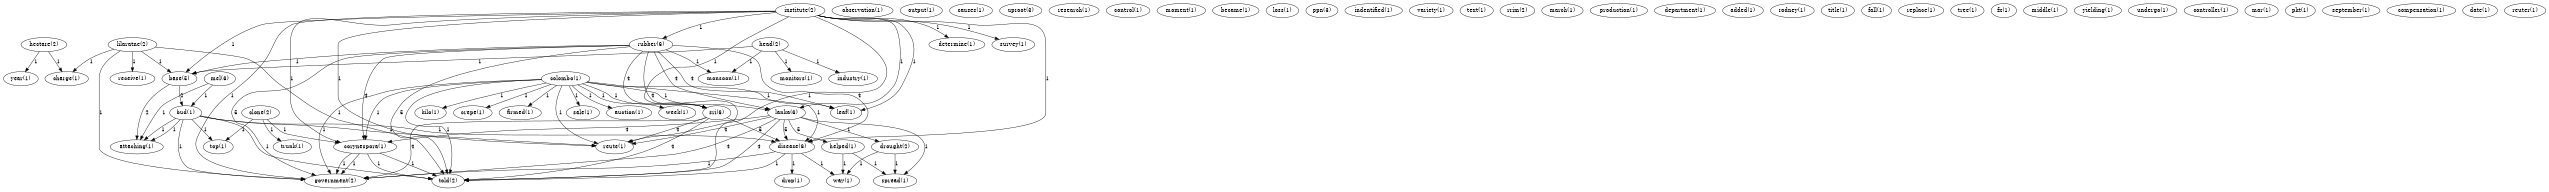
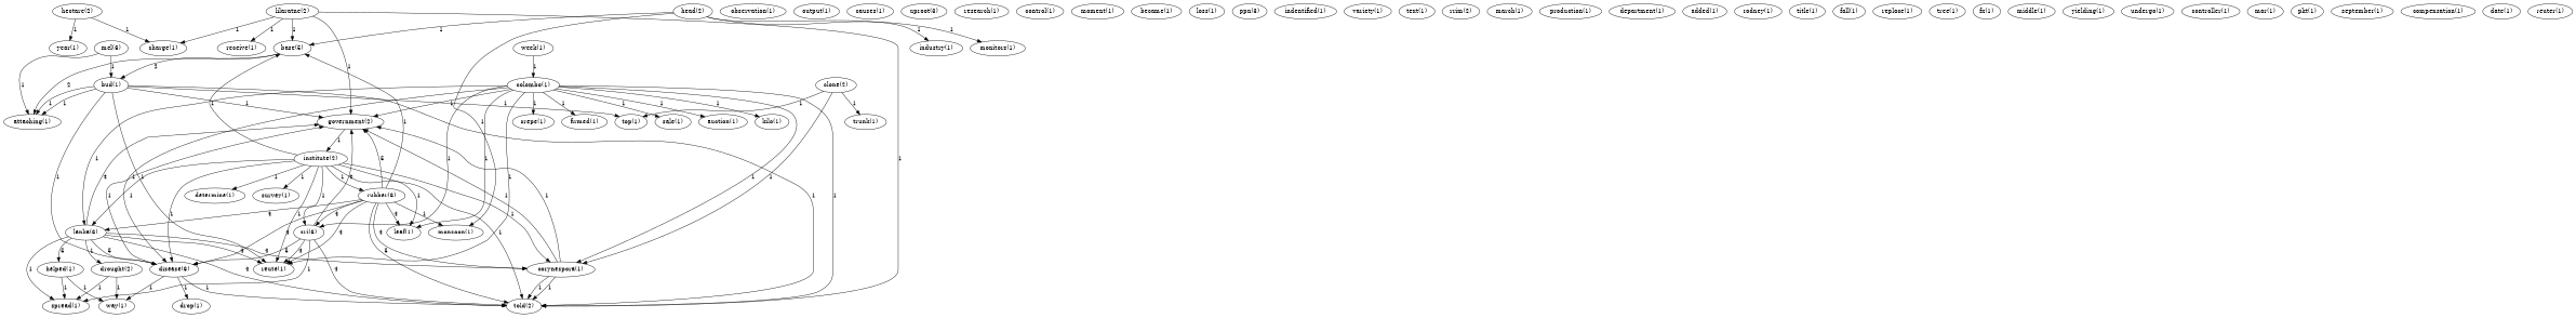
  digraph {
    n1 [label="hectare(2)"]
    n2 [label="year(1)"]
    n3 [label="charge(1)"]
    n4 [label="observation(1)"]
    n5 [label="output(1)"]
    n6 [label="head(2)"]
    n7 [label="monitors(1)"]
    n8 [label="industry(1)"]
    n9 [label="monsoon(1)"]
    n10 [label="base(5)"]
    n11 [label="bud(1)"]
    n12 [label="attaching(1)"]
    n13 [label="government(2)"]
    n14 [label="told(2)"]
    n15 [label="disease(6)"]
    n16 [label="reute(1)"]
    n17 [label="top(1)"]
    n18 [label="causes(1)"]
    n19 [label="corynespora(1)"]
    n20 [label="uproot(3)"]
    n21 [label="institute(2)"]
    n22 [label="rubber(6)"]
    n23 [label="leaf(1)"]
    n24 [label="lanka(6)"]
    n25 [label="sri(6)"]
    n26 [label="determine(1)"]
    n27 [label="survey(1)"]
    n28 [label="helped(1)"]
    n29 [label="drought(2)"]
    n30 [label="spread(1)"]
    n31 [label="way(1)"]
    n32 [label="drop(1)"]
    n33 [label="research(1)"]
    n34 [label="colombo(1)"]
    n35 [label="crepe(1)"]
    n36 [label="firmed(1)"]
    n37 [label="sale(1)"]
    n38 [label="auction(1)"]
    n39 [label="week(1)"]
    n40 [label="kilo(1)"]
    n41 [label="control(1)"]
    n42 [label="moment(1)"]
    n43 [label="became(1)"]
    n44 [label="clone(2)"]
    n45 [label="trunk(1)"]
    n46 [label="loss(1)"]
    n47 [label="ppn(3)"]
    n48 [label="indentified(1)"]
    n49 [label="variety(1)"]
    n50 [label="text(1)"]
    n51 [label="rrim(2)"]
    n52 [label="march(1)"]
    n53 [label="production(1)"]
    n54 [label="department(1)"]
    n55 [label="added(1)"]
    n56 [label="rodney(1)"]
    n57 [label="title(1)"]
    n58 [label="fall(1)"]
    n59 [label="replace(1)"]
    n60 [label="tree(1)"]
    n61 [label="fx(1)"]
    n62 [label="middle(1)"]
    n63 [label="yielding(1)"]
    n64 [label="undergo(1)"]
    n65 [label="lilaratne(2)"]
    n66 [label="receive(1)"]
    n67 [label="controller(1)"]
    n68 [label="mel(6)"]
    n69 [label="mar(1)"]
    n70 [label="pkt(1)"]
    n71 [label="september(1)"]
    n72 [label="compensation(1)"]
    n73 [label="date(1)"]
    n74 [label="reuter(1)"]
    n1 -> n2 [label=1]
    n1 -> n3 [label=1]
    n6 -> n7 [label=1]
    n6 -> n8 [label=1]
    n6 -> n9 [label=1]
    n6 -> n10 [label=1]
    n10 -> n11 [label=2]
    n10 -> n12 [label=2]
    n11 -> n12 [label=1]
    n11 -> n12 [label=1]
    n11 -> n13 [label=1]
    n11 -> n14 [label=1]
    n11 -> n15 [label=1]
    n11 -> n16 [label=1]
    n11 -> n17 [label=1]
    n15 -> n13 [label=1]
    n15 -> n14 [label=1]
    n15 -> n31 [label=1]
    n15 -> n32 [label=1]
    n19 -> n13 [label=1]
    n19 -> n13 [label=1]
    n19 -> n14 [label=1]
    n19 -> n14 [label=1]
    n21 -> n10 [label=1]
-   n21 -> n13 [label=1]
+   n13 -> n21 [label=1]
    n21 -> n14 [label=1]
    n21 -> n15 [label=1]
    n21 -> n16 [label=1]
    n21 -> n19 [label=1]
    n21 -> n22 [label=1]
    n21 -> n23 [label=1]
    n21 -> n24 [label=1]
    n21 -> n25 [label=1]
    n21 -> n26 [label=1]
    n21 -> n27 [label=1]
    n22 -> n9 [label=1]
    n22 -> n10 [label=1]
    n22 -> n13 [label=5]
    n22 -> n14 [label=5]
    n22 -> n15 [label=4]
    n22 -> n16 [label=4]
    n22 -> n19 [label=4]
    n22 -> n23 [label=4]
    n22 -> n24 [label=4]
    n22 -> n25 [label=4]
    n24 -> n13 [label=4]
    n24 -> n14 [label=4]
    n24 -> n15 [label=5]
    n24 -> n16 [label=4]
    n24 -> n19 [label=4]
    n24 -> n28 [label=5]
    n24 -> n29 [label=1]
    n24 -> n30 [label=1]
    n25 -> n13 [label=4]
    n25 -> n14 [label=4]
    n25 -> n15 [label=5]
    n25 -> n16 [label=4]
+   n25 -> n30 [label=1]
    n28 -> n30 [label=1]
    n28 -> n31 [label=1]
    n29 -> n30 [label=1]
    n29 -> n31 [label=1]
    n34 -> n13 [label=1]
    n34 -> n14 [label=1]
    n34 -> n15 [label=1]
    n34 -> n16 [label=1]
    n34 -> n19 [label=1]
    n34 -> n23 [label=1]
    n34 -> n24 [label=1]
    n34 -> n25 [label=1]
    n34 -> n35 [label=1]
    n34 -> n36 [label=1]
    n34 -> n37 [label=1]
    n34 -> n38 [label=1]
-   n34 -> n39 [label=1]
+   n39 -> n34 [label=1]
    n34 -> n40 [label=1]
    n44 -> n17 [label=1]
    n44 -> n19 [label=1]
    n44 -> n45 [label=1]
    n65 -> n3 [label=1]
    n65 -> n10 [label=1]
    n65 -> n13 [label=1]
    n65 -> n14 [label=1]
    n65 -> n66 [label=1]
    n68 -> n11 [label=1]
    n68 -> n12 [label=1]
  }
